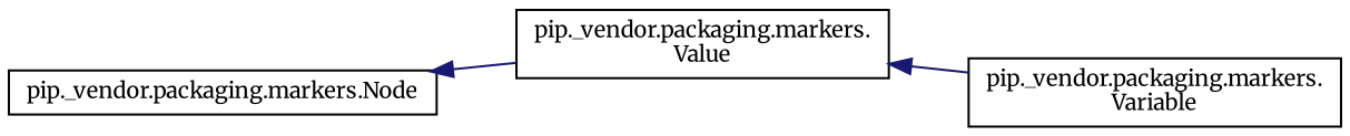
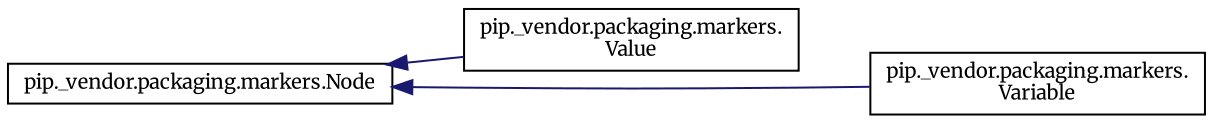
  digraph {
    fontname=Merriweather
    rankdir=LR
    node [color=black fillcolor=white fontname=Merriweather fontsize=10 shape=record style=filled]
    edge [color=midnightblue dir=back fontname=Merriweather fontsize=10 labelfontname=Helvetica labelfontsize=10 style=solid]
    n1 [height=0.2 label="pip._vendor.packaging.markers.Node" width=0.4]
    n2 [height=0.2 label="pip._vendor.packaging.markers.\lValue" width=0.4]
    n3 [height=0.2 label="pip._vendor.packaging.markers.\lVariable" width=0.4]
    n1 -> n2
-   n2 -> n3
+   n1 -> n3
  }
